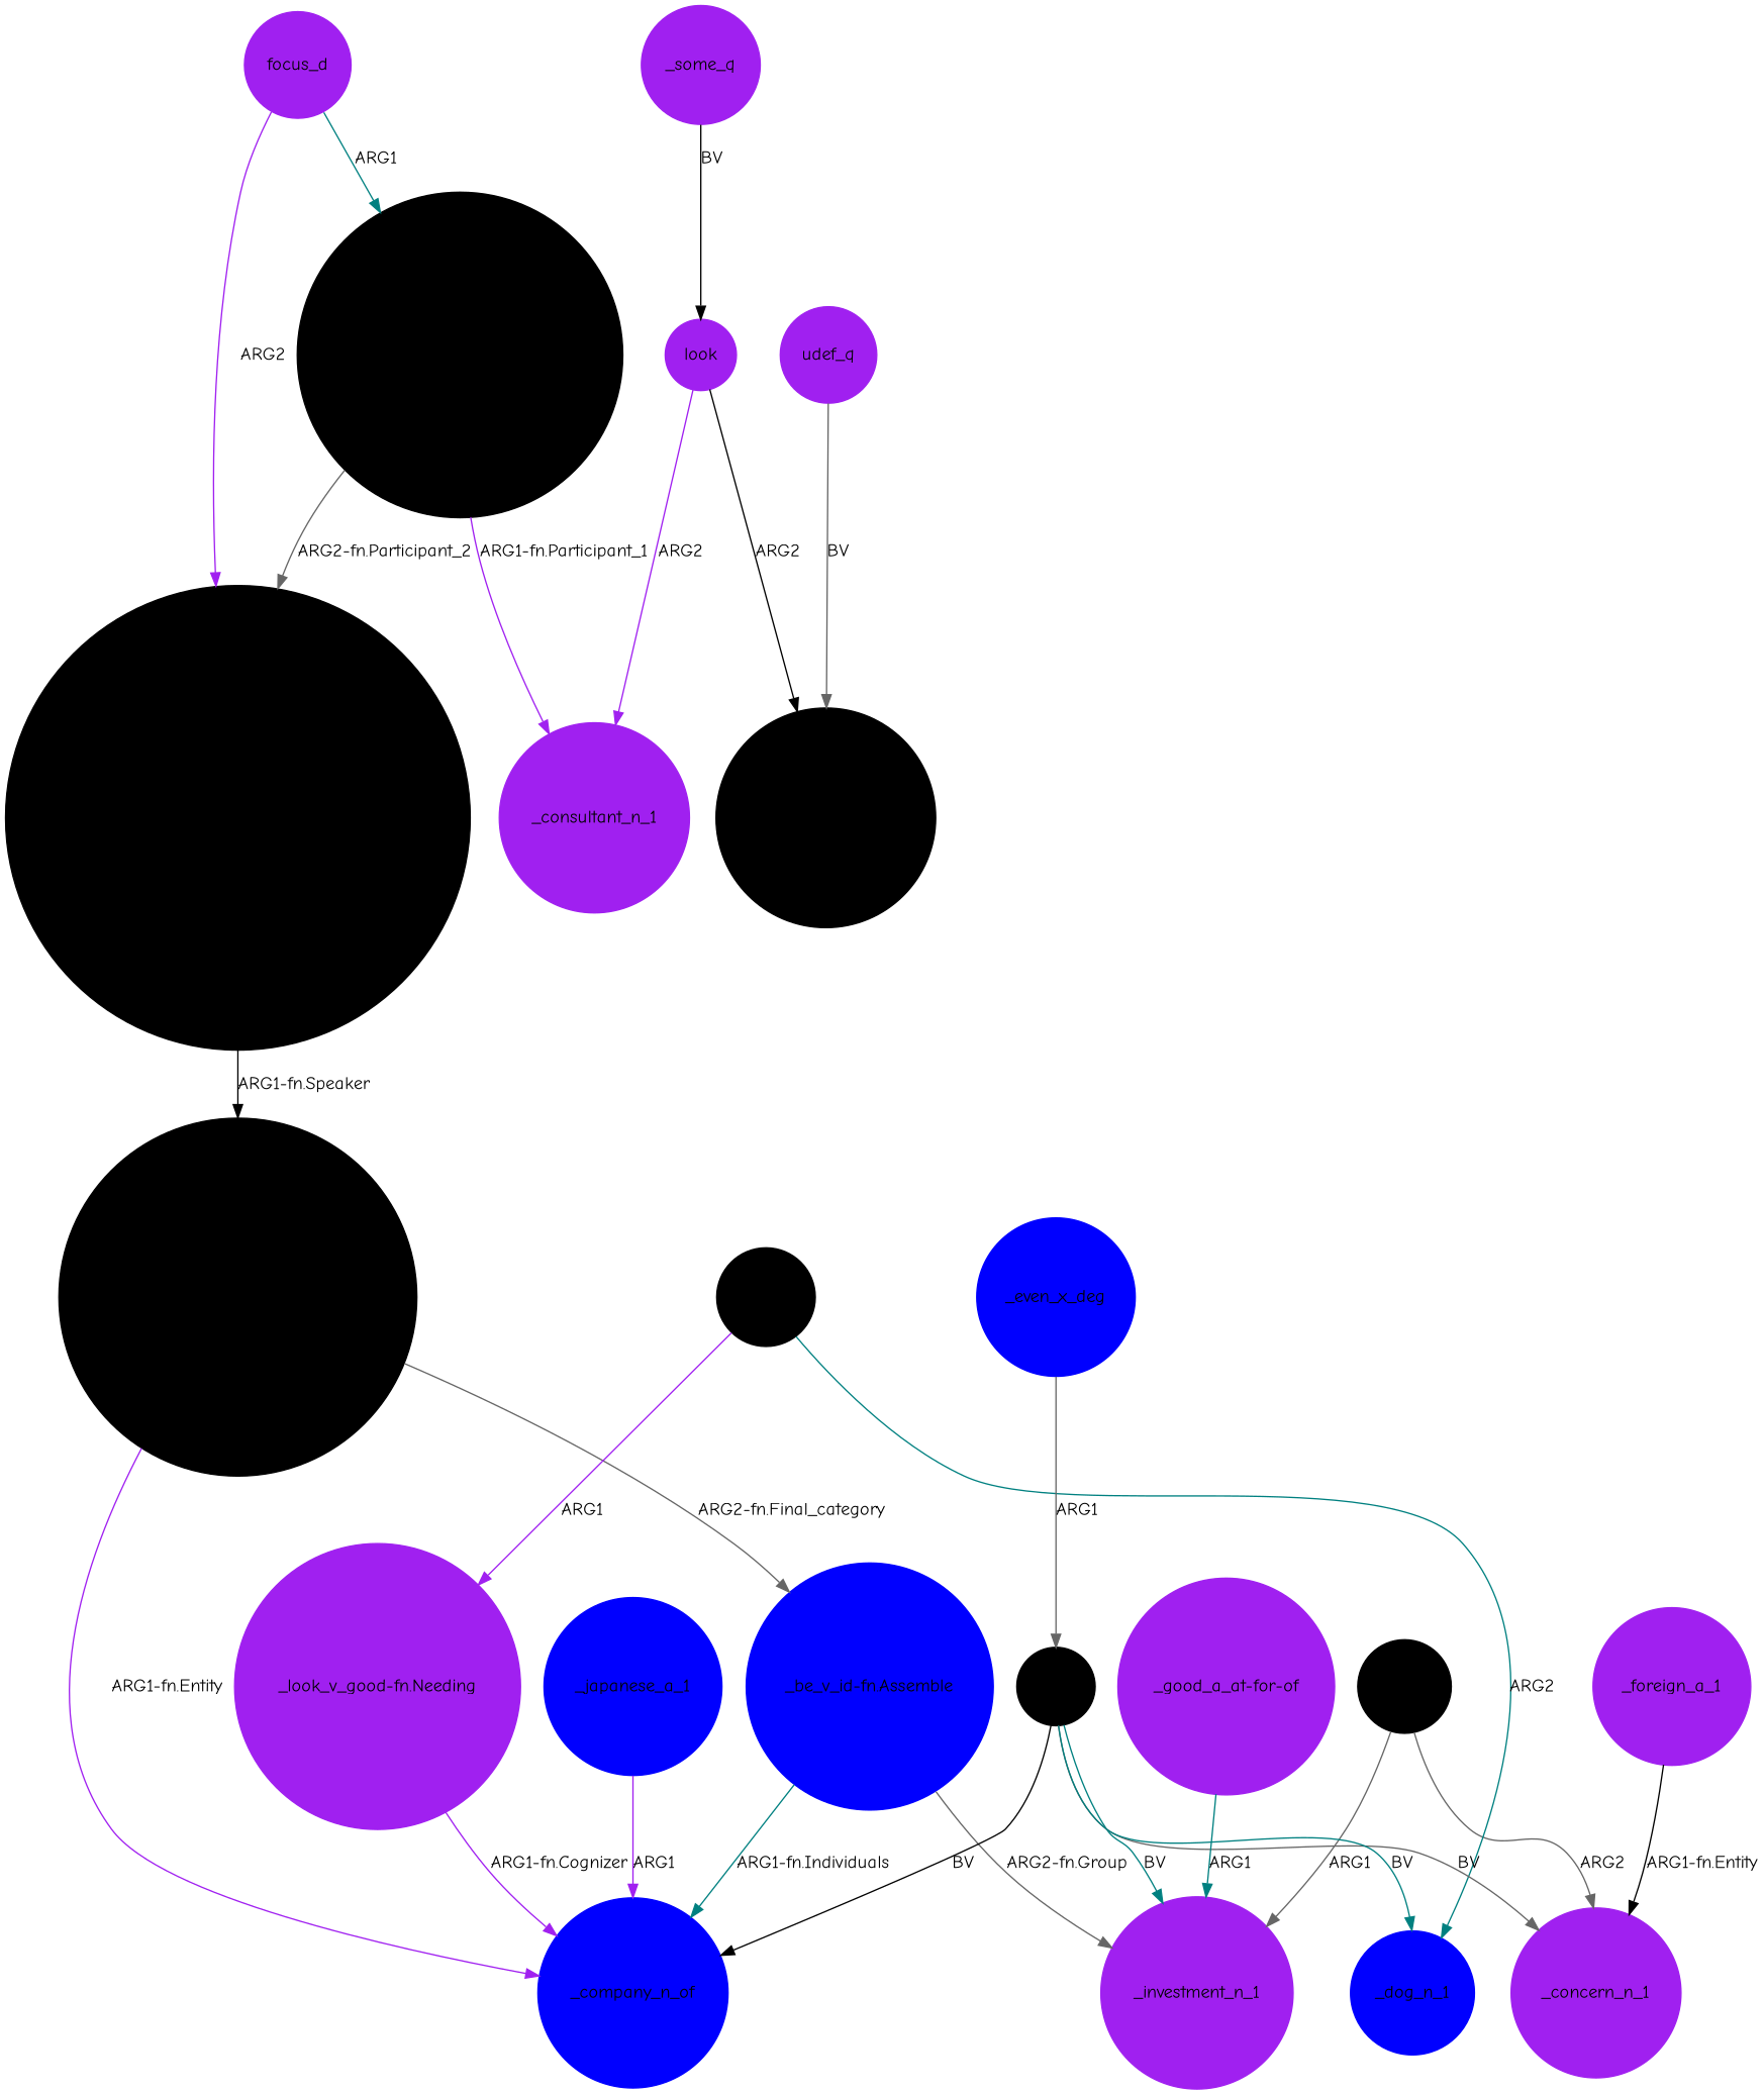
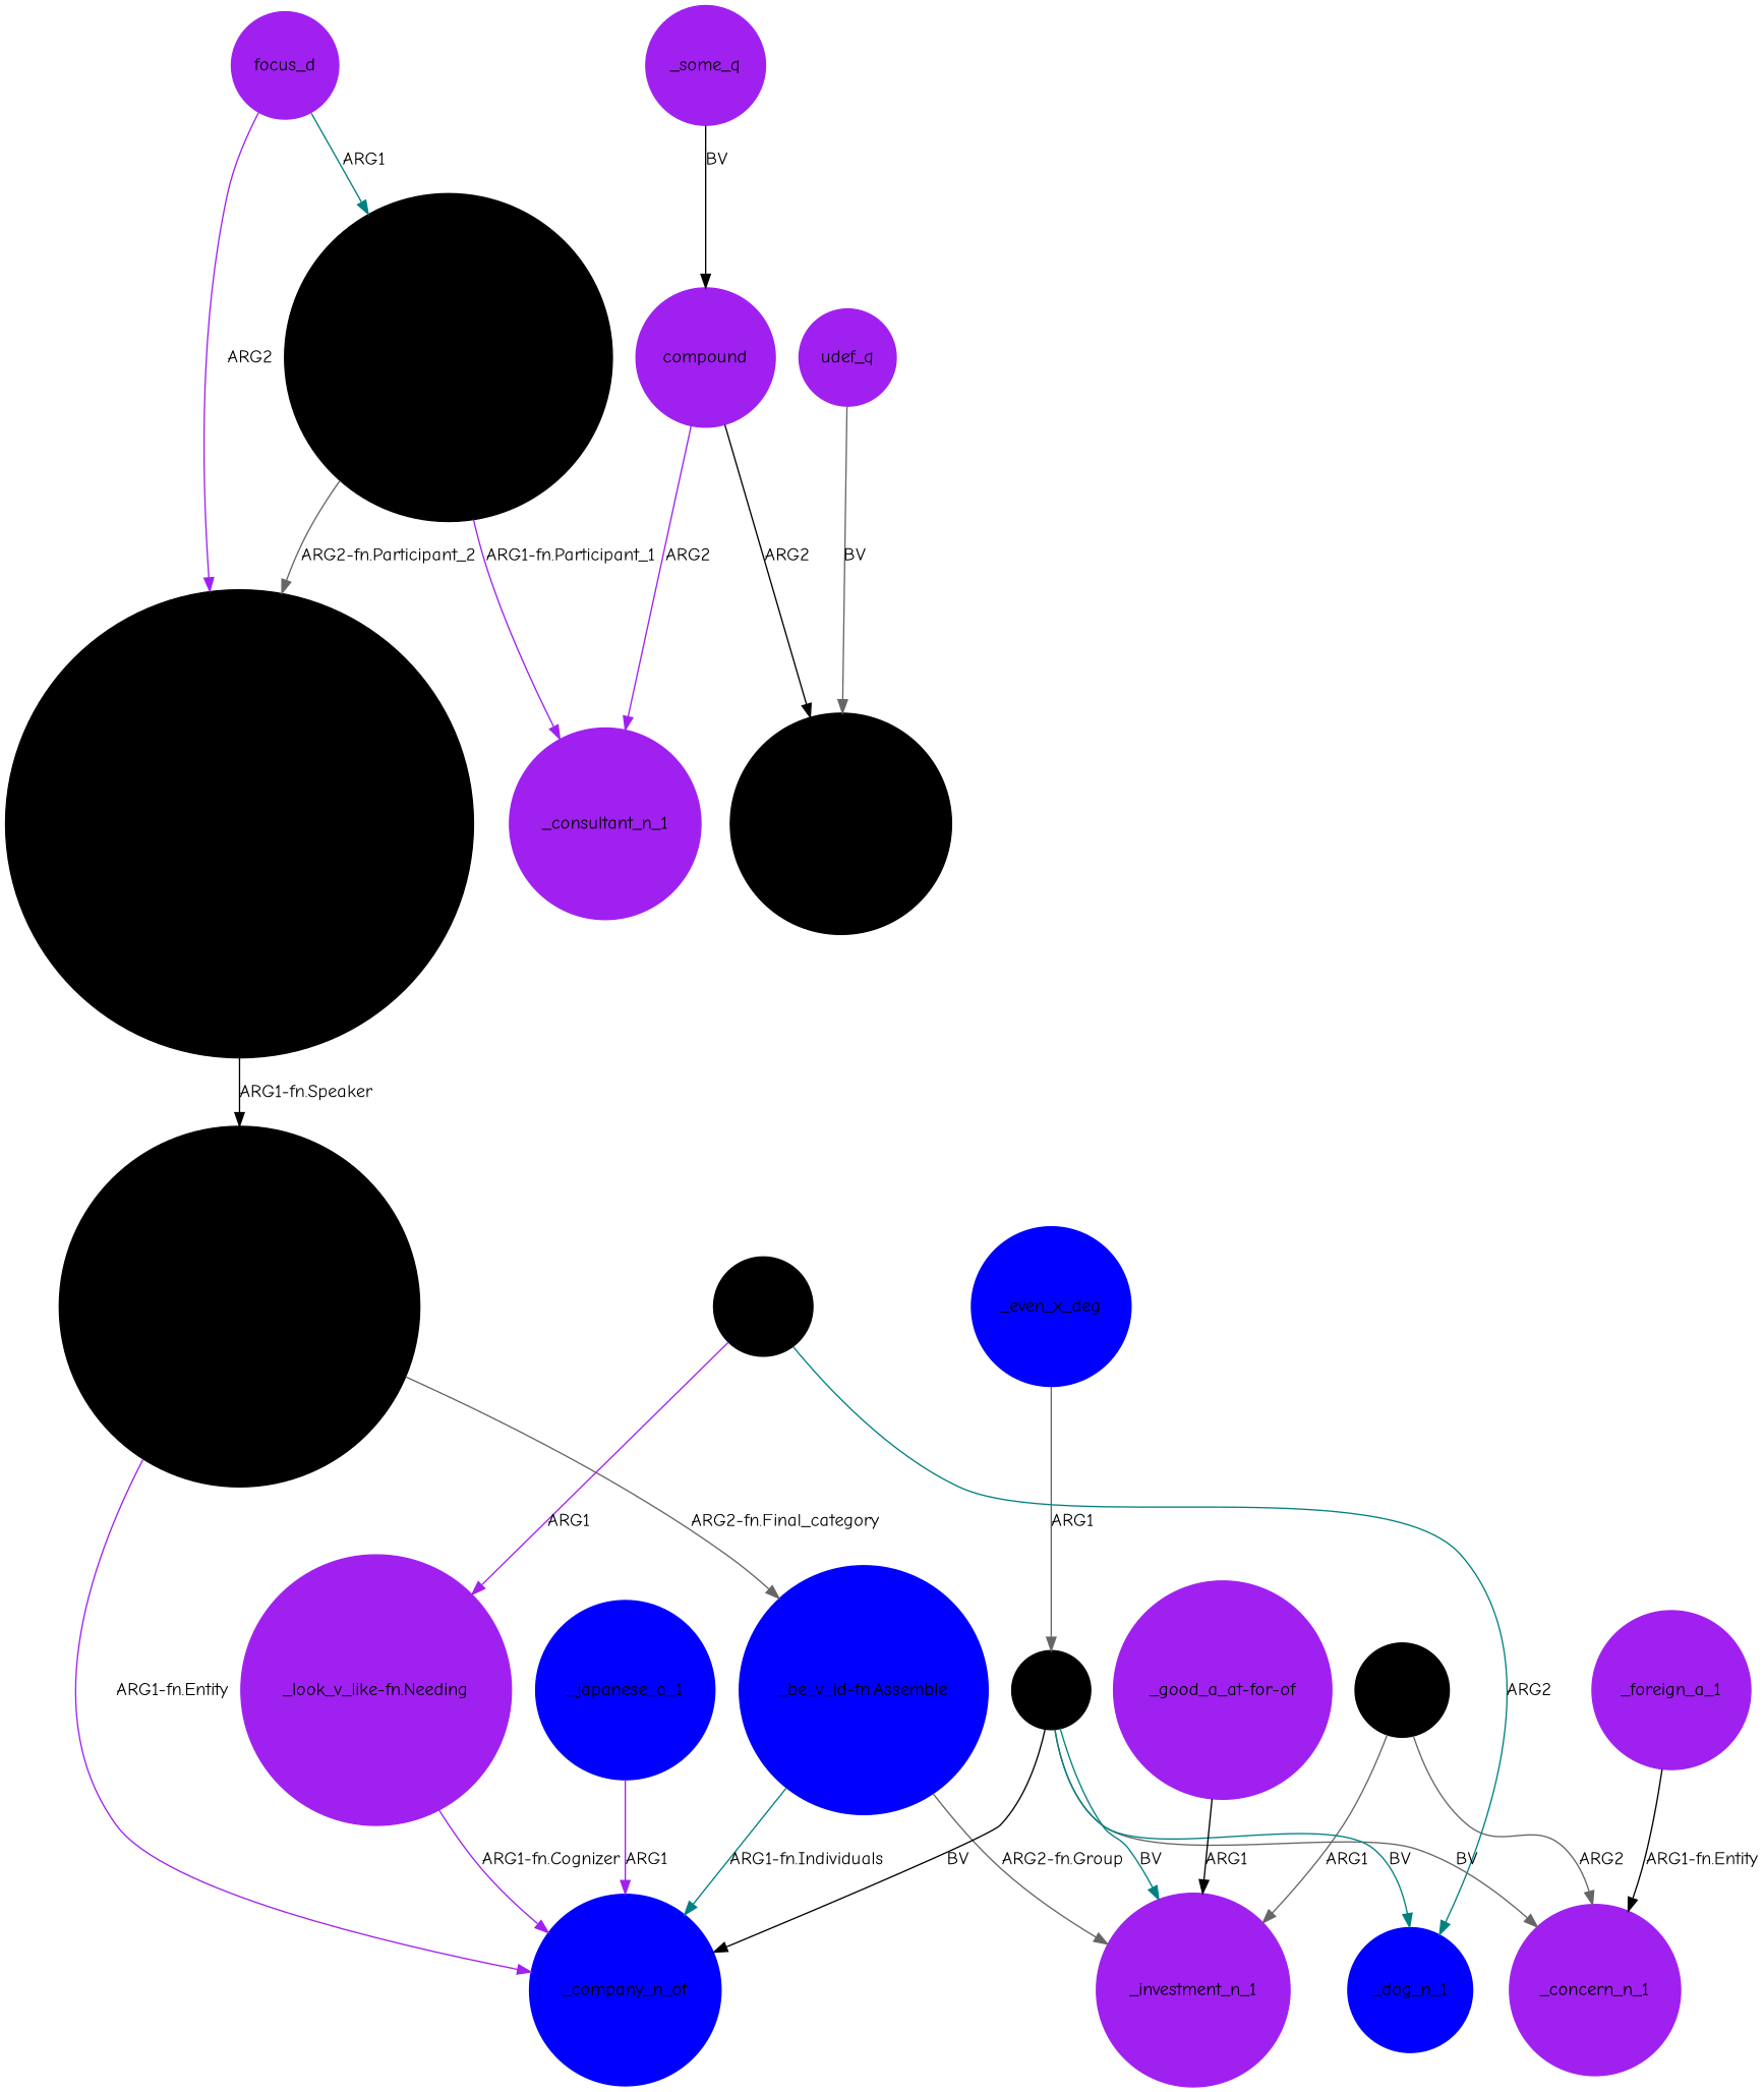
  digraph {
    fontname="Comic Neue"
    node [color=purple fontname="Comic Neue" shape=circle style=filled]
    edge [color=gray40 fontname="Comic Neue"]
    "_be_v_id-fn.Assemble" [color=blue]
    _investment_n_1
    _company_n_of [color=blue]
    _for_p [color=black]
    _concern_n_1
    "_turn_v_out-fn.Undergo_change" [color=black]
    _like_p [color=black]
    _dog_n_1 [color=blue]
-   "_look_v_like-fn.Needing" [label="_look_v_good-fn.Needing"]
-   compound [label=look]
+   "_look_v_like-fn.Needing"
+   compound
    _consultant_n_1
    _management_n_1 [color=black]
    _a_q [color=black]
    "_may_v_modal-fn.Communication_manner" [color=black]
    focus_d
    "_maintain_v_1-fn.Competition" [color=black]
    udef_q
    "_good_a_at-for-of"
    _foreign_a_1
    _some_q
    _japanese_a_1 [color=blue]
    _even_x_deg [color=blue]
    "_be_v_id-fn.Assemble" -> _investment_n_1 [label="ARG2-fn.Group"]
    "_be_v_id-fn.Assemble" -> _company_n_of [color=teal label="ARG1-fn.Individuals"]
    _for_p -> _investment_n_1 [label=ARG1]
    _for_p -> _concern_n_1 [label=ARG2]
    "_turn_v_out-fn.Undergo_change" -> "_be_v_id-fn.Assemble" [label="ARG2-fn.Final_category"]
    "_turn_v_out-fn.Undergo_change" -> _company_n_of [color=purple label="ARG1-fn.Entity"]
    _like_p -> _dog_n_1 [color=teal label=ARG2]
    _like_p -> "_look_v_like-fn.Needing" [color=purple label=ARG1]
    "_look_v_like-fn.Needing" -> _company_n_of [color=purple label="ARG1-fn.Cognizer"]
    compound -> _consultant_n_1 [color=purple label=ARG2]
    compound -> _management_n_1 [color=black label=ARG2]
    _a_q -> _investment_n_1 [color=teal label=BV]
    _a_q -> _company_n_of [color=black label=BV]
    _a_q -> _concern_n_1 [label=BV]
    _a_q -> _dog_n_1 [color=teal label=BV]
    "_may_v_modal-fn.Communication_manner" -> "_turn_v_out-fn.Undergo_change" [color=black label="ARG1-fn.Speaker"]
    focus_d -> "_may_v_modal-fn.Communication_manner" [color=purple label=ARG2]
    focus_d -> "_maintain_v_1-fn.Competition" [color=teal label=ARG1]
    "_maintain_v_1-fn.Competition" -> _consultant_n_1 [color=purple label="ARG1-fn.Participant_1"]
    "_maintain_v_1-fn.Competition" -> "_may_v_modal-fn.Communication_manner" [label="ARG2-fn.Participant_2"]
    udef_q -> _management_n_1 [label=BV]
-   "_good_a_at-for-of" -> _investment_n_1 [color=teal label=ARG1]
+   "_good_a_at-for-of" -> _investment_n_1 [color=black label=ARG1]
    _foreign_a_1 -> _concern_n_1 [color=black label="ARG1-fn.Entity"]
    _some_q -> compound [color=black label=BV]
    _japanese_a_1 -> _company_n_of [color=purple label=ARG1]
    _even_x_deg -> _a_q [label=ARG1]
  }
